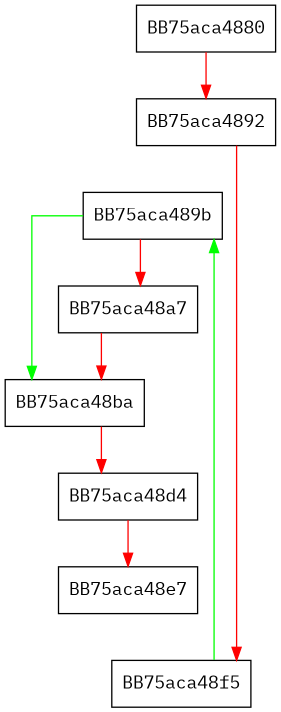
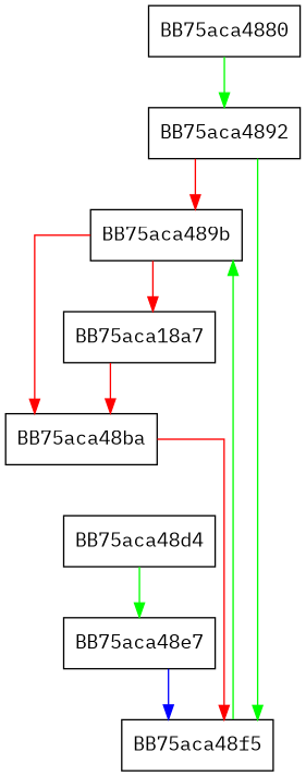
  digraph {
    fontname="IBM Plex Mono"
    splines=ortho
    node [fontname="IBM Plex Mono" shape=box]
    edge [color=red fontname="IBM Plex Mono"]
    BB75aca4880
    BB75aca4892
    BB75aca489b
    BB75aca48ba
-   BB75aca48a7
+   BB75aca48a7 [label=BB75aca18a7]
    BB75aca48f5
    BB75aca48d4
    BB75aca48e7
-   BB75aca4880 -> BB75aca4892
-   BB75aca4892 -> BB75aca48f5
-   BB75aca489b -> BB75aca48ba [color=green]
+   BB75aca4880 -> BB75aca4892 [color=green]
+   BB75aca4892 -> BB75aca489b
+   BB75aca4892 -> BB75aca48f5 [color=green]
+   BB75aca489b -> BB75aca48ba
    BB75aca489b -> BB75aca48a7
-   BB75aca48ba -> BB75aca48d4
+   BB75aca48ba -> BB75aca48f5
    BB75aca48a7 -> BB75aca48ba
    BB75aca48f5 -> BB75aca489b [color=green]
-   BB75aca48d4 -> BB75aca48e7
+   BB75aca48d4 -> BB75aca48e7 [color=green]
+   BB75aca48e7 -> BB75aca48f5 [color=blue]
  }
